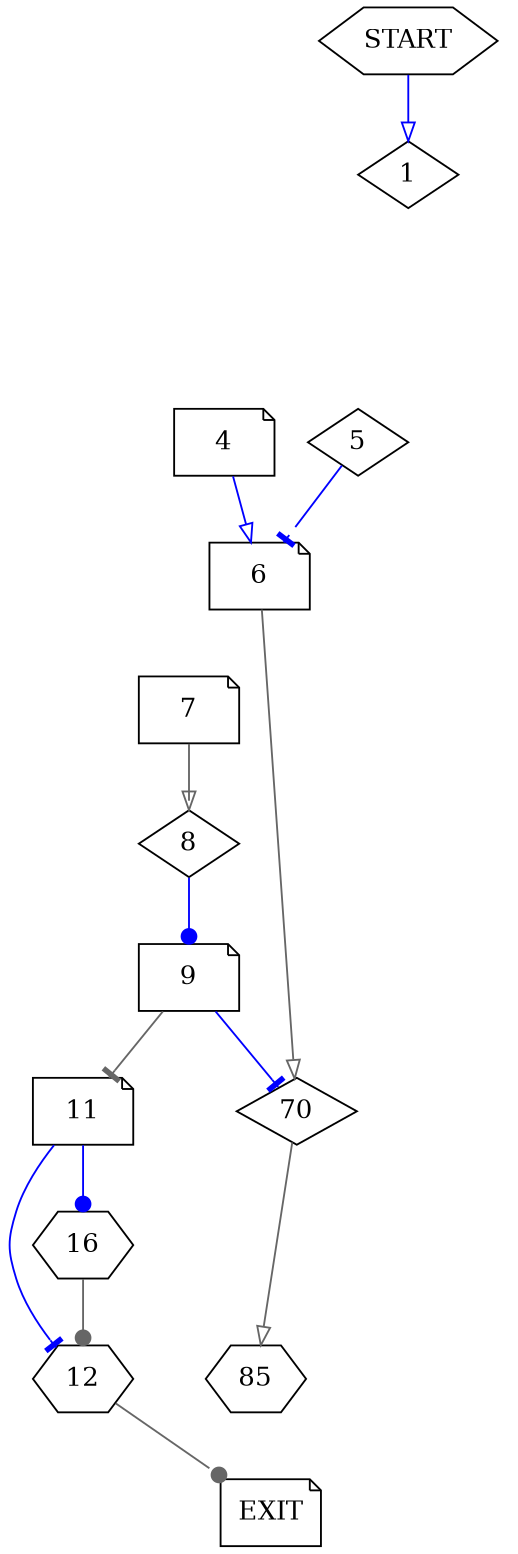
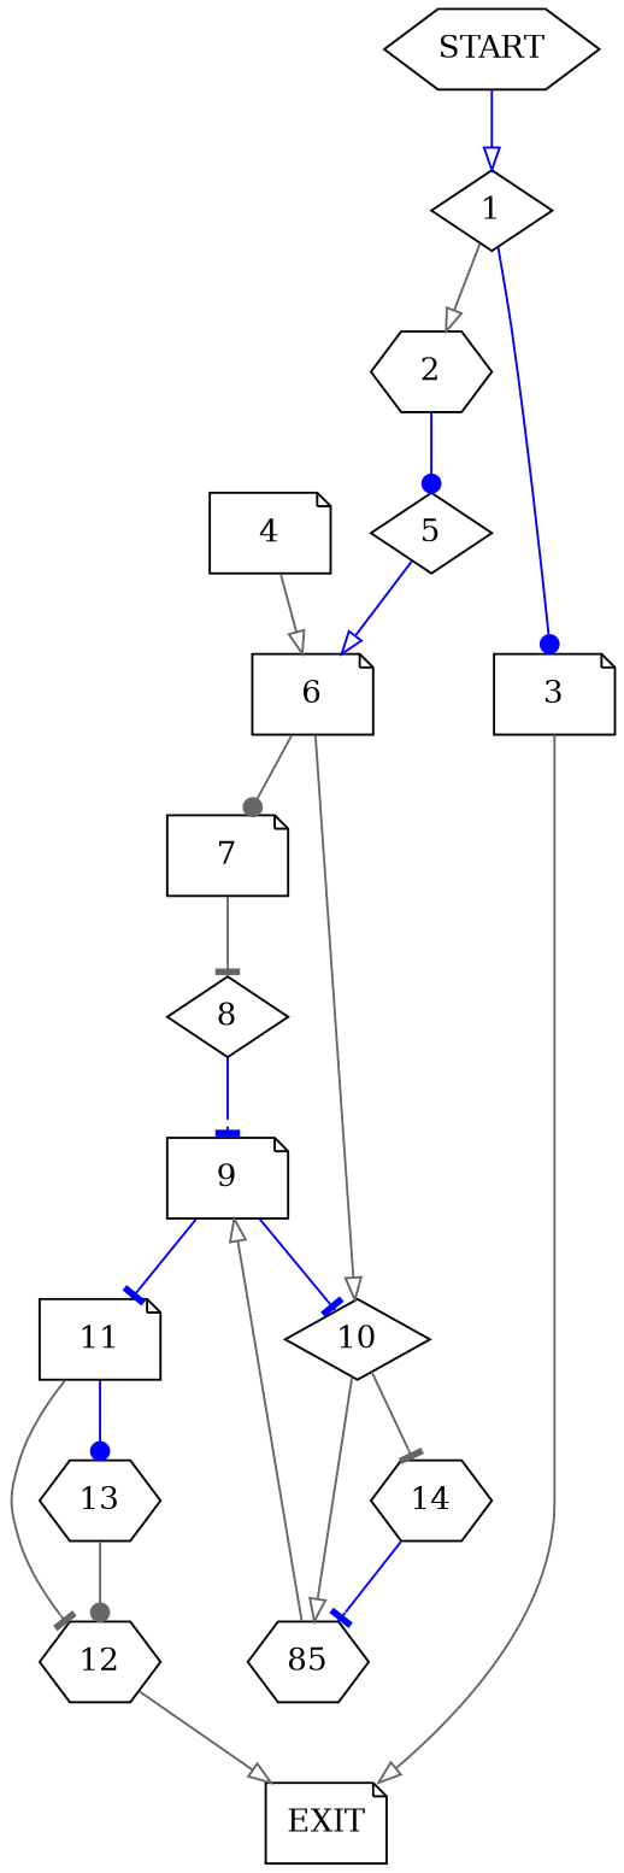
  digraph {
    node [shape=note]
    edge [arrowhead=onormal color=blue]
    n1 [label=START shape=hexagon]
    1 [shape=diamond]
+   2 [shape=hexagon]
+   3
    n5 [label=EXIT]
    5 [shape=diamond]
    4
    6
    7
-   10 [shape=diamond label=70]
+   10 [shape=diamond]
    8 [shape=diamond]
    9
    11
+   14 [shape=hexagon]
    n15 [label=85 shape=hexagon]
    12 [shape=hexagon]
-   13 [shape=hexagon label=16]
+   13 [shape=hexagon]
    n1 -> 1
-   5 -> 6 [arrowhead=tee]
-   4 -> 6
+   1 -> 2 [color=gray40]
+   1 -> 3 [arrowhead=dot]
+   2 -> 5 [arrowhead=dot]
+   3 -> n5 [color=gray40]
+   5 -> 6
+   4 -> 6 [color=gray40]
+   6 -> 7 [arrowhead=dot color=gray40]
    6 -> 10 [color=gray40]
-   7 -> 8 [color=gray40]
+   7 -> 8 [arrowhead=tee color=gray40]
+   10 -> 14 [arrowhead=tee color=gray40]
    10 -> n15 [color=gray40]
-   8 -> 9 [arrowhead=dot]
+   8 -> 9 [arrowhead=tee]
    9 -> 10 [arrowhead=tee]
-   9 -> 11 [arrowhead=tee color=gray40]
-   11 -> 12 [arrowhead=tee]
+   9 -> 11 [arrowhead=tee]
+   11 -> 12 [arrowhead=tee color=gray40]
    11 -> 13 [arrowhead=dot]
-   12 -> n5 [arrowhead=dot color=gray40]
+   14 -> n15 [arrowhead=tee]
+   n15 -> 9 [color=gray40]
+   12 -> n5 [color=gray40]
    13 -> 12 [arrowhead=dot color=gray40]
  }
